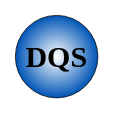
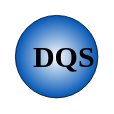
  <mxCell id="0" />
  <mxCell id="1" parent="0" />
  <mxCell id="2" value="" style="ellipse;whiteSpace=wrap;html=1;aspect=fixed;gradientColor=#0055B6;gradientDirection=radial;fillColor=#FFFFFF;" parent="1" vertex="1"><mxGeometry x="20" y="20" width="110" height="110" as="geometry" /></mxCell>
- <mxCell id="3" value="&lt;font face=&quot;Ubuntu&quot; style=&quot;font-size: 40px;&quot;&gt;&lt;b&gt;DQS&lt;/b&gt;&lt;/font&gt;" style="text;html=1;align=center;verticalAlign=middle;whiteSpace=wrap;rounded=0;" parent="1" vertex="1"><mxGeometry x="35" y="50" width="80" height="50" as="geometry" /></mxCell>
+ <mxCell id="3" value="&lt;font face=&quot;Ubuntu&quot; style=&quot;font-size: 40px;&quot;&gt;&lt;b&gt;DQS&lt;/b&gt;&lt;/font&gt;" style="text;html=1;align=center;verticalAlign=middle;whiteSpace=wrap;rounded=0;" parent="1" vertex="1"><mxGeometry x="45" y="50" width="80" height="50" as="geometry" /></mxCell>
